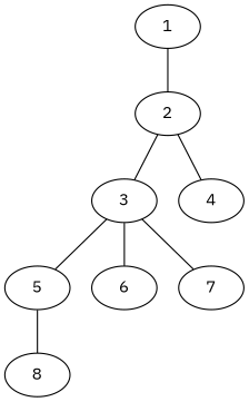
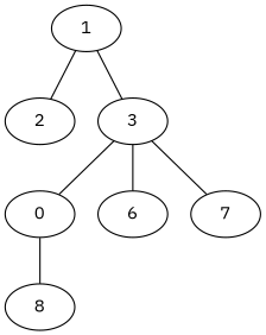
  graph {
    fontname="IBM Plex Sans"
    node [chem=H fontname="IBM Plex Sans"]
    edge [fontname="IBM Plex Sans" valence=1]
    1 [chem=N]
    2 [chem=N]
    3 [chem=C]
-   4 [chem=O]
-   5
+   5 [label=0]
    6
    7
    8
    1 -- 2 [valence=2]
-   2 -- 3
-   2 -- 4
+   1 -- 3
    3 -- 5
    3 -- 6
    3 -- 7
    5 -- 8
  }
